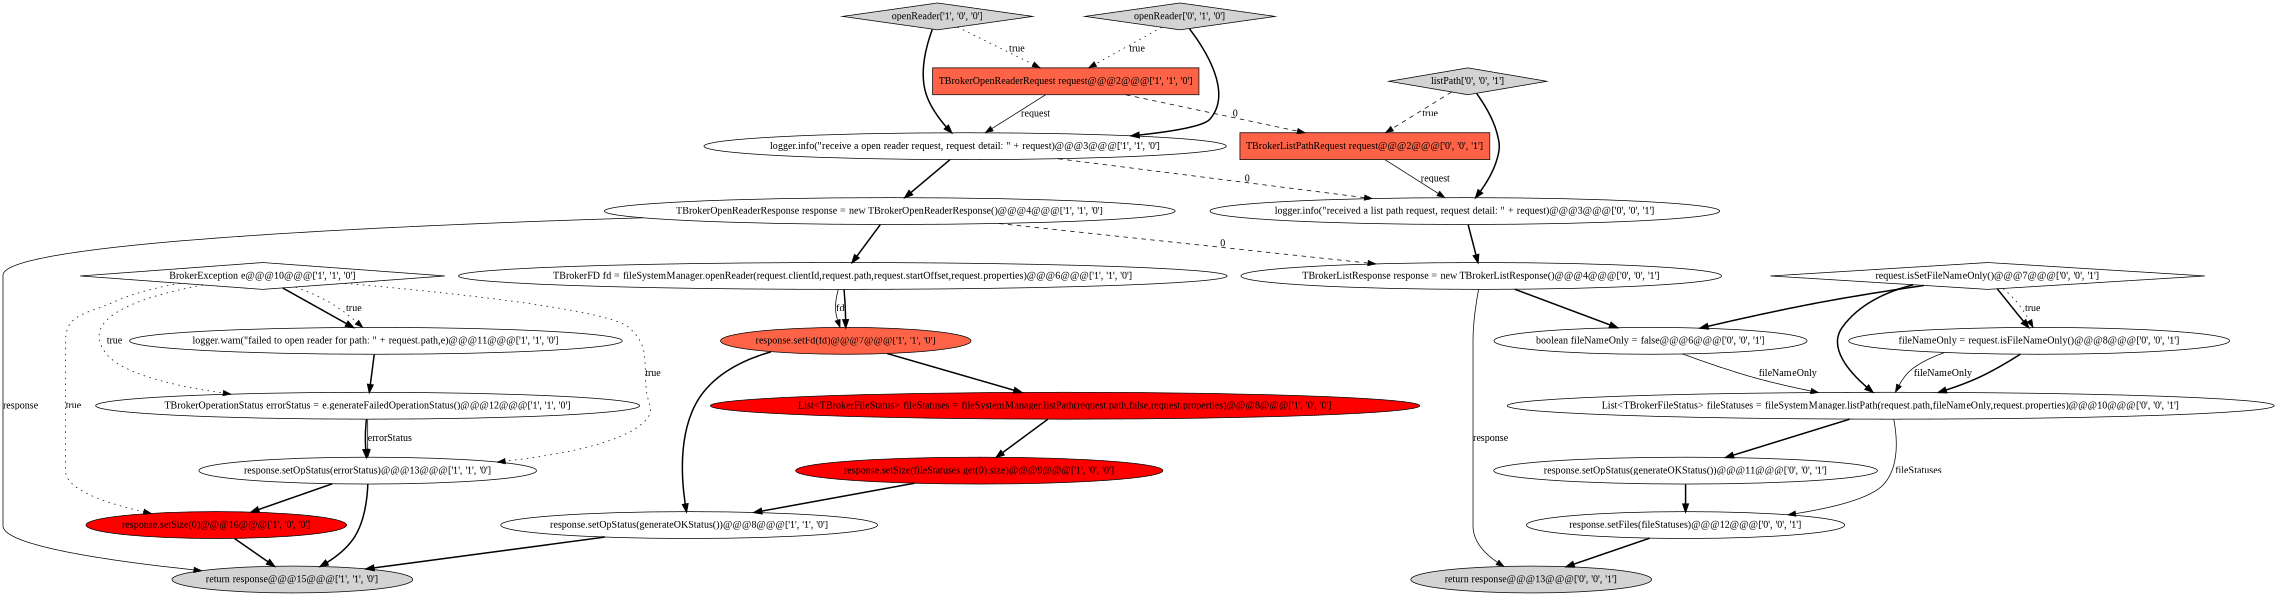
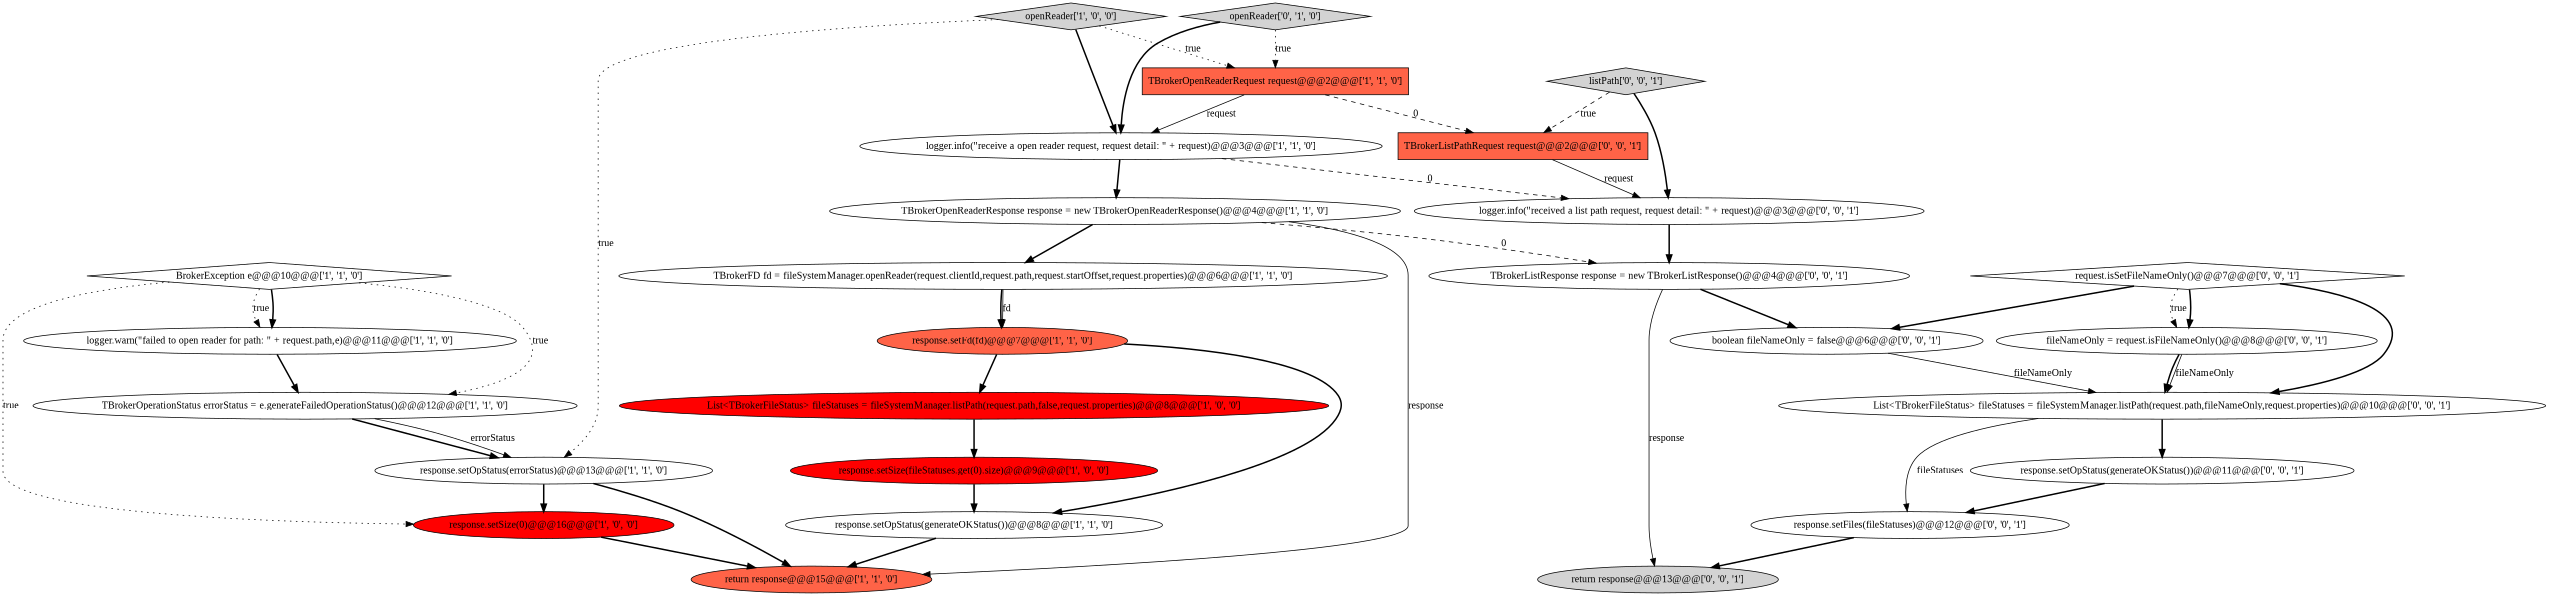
  digraph {
    fontname="Liberation Serif"
    node [fillcolor=white fontname="Liberation Serif" shape=ellipse style=filled]
    edge [fontname="Liberation Serif" style=bold]
    n1 [label="BrokerException e@@@10@@@['1', '1', '0']" shape=diamond]
    n2 [label="response.setOpStatus(errorStatus)@@@13@@@['1', '1', '0']"]
    n3 [label="logger.warn(\"failed to open reader for path: \" + request.path,e)@@@11@@@['1', '1', '0']"]
    n4 [label="TBrokerOperationStatus errorStatus = e.generateFailedOperationStatus()@@@12@@@['1', '1', '0']"]
    n5 [fillcolor=red label="response.setSize(0)@@@16@@@['1', '0', '0']"]
-   n6 [fillcolor=lightgray label="return response@@@15@@@['1', '1', '0']"]
+   n6 [fillcolor=tomato label="return response@@@15@@@['1', '1', '0']"]
    n7 [fillcolor=tomato label="TBrokerOpenReaderRequest request@@@2@@@['1', '1', '0']" shape=box]
    n8 [label="logger.info(\"receive a open reader request, request detail: \" + request)@@@3@@@['1', '1', '0']"]
    n9 [fillcolor=tomato label="TBrokerListPathRequest request@@@2@@@['0', '0', '1']" shape=box]
    n10 [label="logger.info(\"received a list path request, request detail: \" + request)@@@3@@@['0', '0', '1']"]
    n11 [label="TBrokerOpenReaderResponse response = new TBrokerOpenReaderResponse()@@@4@@@['1', '1', '0']"]
    n12 [label="request.isSetFileNameOnly()@@@7@@@['0', '0', '1']" shape=diamond]
    n13 [label="List<TBrokerFileStatus> fileStatuses = fileSystemManager.listPath(request.path,fileNameOnly,request.properties)@@@10@@@['0', '0', '1']"]
    n14 [label="fileNameOnly = request.isFileNameOnly()@@@8@@@['0', '0', '1']"]
    n15 [label="boolean fileNameOnly = false@@@6@@@['0', '0', '1']"]
    n16 [label="response.setFiles(fileStatuses)@@@12@@@['0', '0', '1']"]
    n17 [label="response.setOpStatus(generateOKStatus())@@@11@@@['0', '0', '1']"]
    n18 [label="TBrokerListResponse response = new TBrokerListResponse()@@@4@@@['0', '0', '1']"]
    n19 [fillcolor=lightgray label="return response@@@13@@@['0', '0', '1']"]
    n20 [label="response.setOpStatus(generateOKStatus())@@@8@@@['1', '1', '0']"]
    n21 [fillcolor=red label="List<TBrokerFileStatus> fileStatuses = fileSystemManager.listPath(request.path,false,request.properties)@@@8@@@['1', '0', '0']"]
    n22 [fillcolor=red label="response.setSize(fileStatuses.get(0).size)@@@9@@@['1', '0', '0']"]
    n23 [label="TBrokerFD fd = fileSystemManager.openReader(request.clientId,request.path,request.startOffset,request.properties)@@@6@@@['1', '1', '0']"]
    n24 [fillcolor=tomato label="response.setFd(fd)@@@7@@@['1', '1', '0']"]
    n25 [fillcolor=lightgray label="openReader['1', '0', '0']" shape=diamond]
    n26 [fillcolor=lightgray label="openReader['0', '1', '0']" shape=diamond]
    n27 [fillcolor=lightgray label="listPath['0', '0', '1']" shape=diamond]
-   n1 -> n2 [label=true style=dotted]
+   n25 -> n2 [label=true style=dotted]
    n1 -> n3
    n1 -> n3 [label=true style=dotted]
    n1 -> n4 [label=true style=dotted]
    n1 -> n5 [label=true style=dotted]
    n2 -> n5
    n2 -> n6
    n3 -> n4
    n4 -> n2
    n4 -> n2 [label=errorStatus style=solid]
    n5 -> n6
    n7 -> n8 [label=request style=solid]
    n7 -> n9 [label=0 style=dashed]
    n8 -> n10 [label=0 style=dashed]
    n8 -> n11
    n9 -> n10 [label=request style=solid]
    n10 -> n18
    n11 -> n6 [label=response style=solid]
    n11 -> n18 [label=0 style=dashed]
    n11 -> n23
    n12 -> n13
    n12 -> n14
    n12 -> n14 [label=true style=dotted]
    n12 -> n15
    n13 -> n16 [label=fileStatuses style=solid]
    n13 -> n17
    n14 -> n13
    n14 -> n13 [label=fileNameOnly style=solid]
    n15 -> n13 [label=fileNameOnly style=solid]
    n16 -> n19
    n17 -> n16
    n18 -> n15
    n18 -> n19 [label=response style=solid]
    n20 -> n6
    n21 -> n22
    n22 -> n20
    n23 -> n24 [label=fd style=solid]
    n23 -> n24
    n24 -> n20
    n24 -> n21
    n25 -> n7 [label=true style=dotted]
    n25 -> n8
    n26 -> n7 [label=true style=dotted]
    n26 -> n8
    n27 -> n9 [label=true style=dashed]
    n27 -> n10
  }
